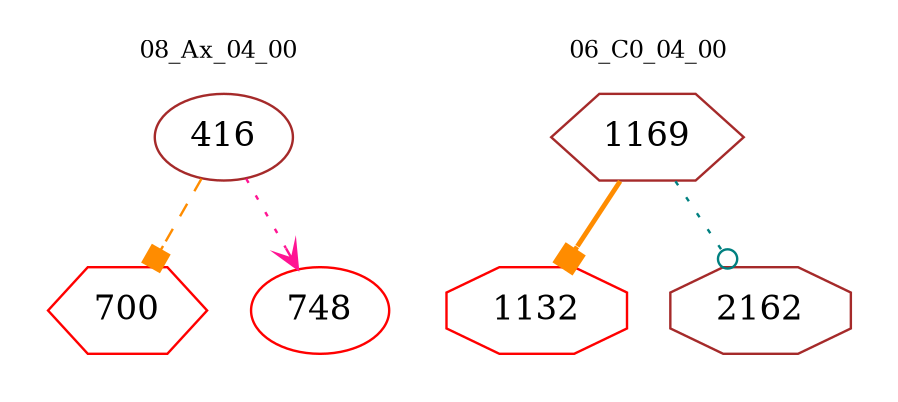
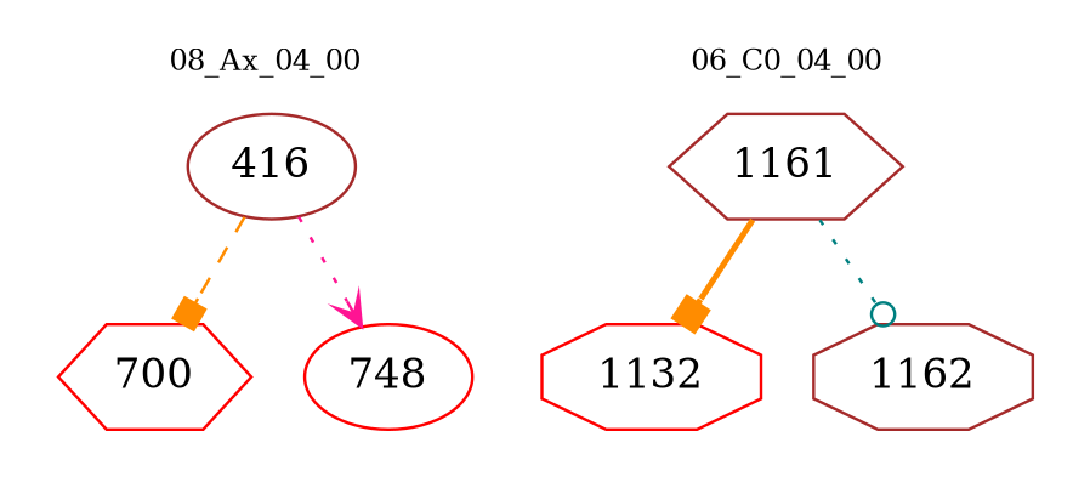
  digraph {
    node [color=brown shape=ellipse]
    edge [arrowhead=box color=darkorange style=dotted]
    n1 [label=416]
    n2 [color=red label=700 shape=hexagon]
    n3 [color=red label=748]
-   n4 [label=1169 shape=hexagon]
+   n4 [label=1161 shape=hexagon]
    n5 [color=red label=1132 shape=octagon]
-   n6 [label=2162 shape=octagon]
+   n6 [label=1162 shape=octagon]
    subgraph cluster_1 {
      color=white
      fontsize=10
      label="08_Ax_04_00"
      n1
      n2
      n3
    }
    subgraph cluster_2 {
      color=white
      fontsize=10
      label="06_C0_04_00"
      n4
      n5
      n6
    }
    n1 -> n2 [style=dashed]
    n1 -> n3 [arrowhead=vee color=deeppink]
    n4 -> n5 [style=bold]
    n4 -> n6 [arrowhead=odot color=teal]
  }
